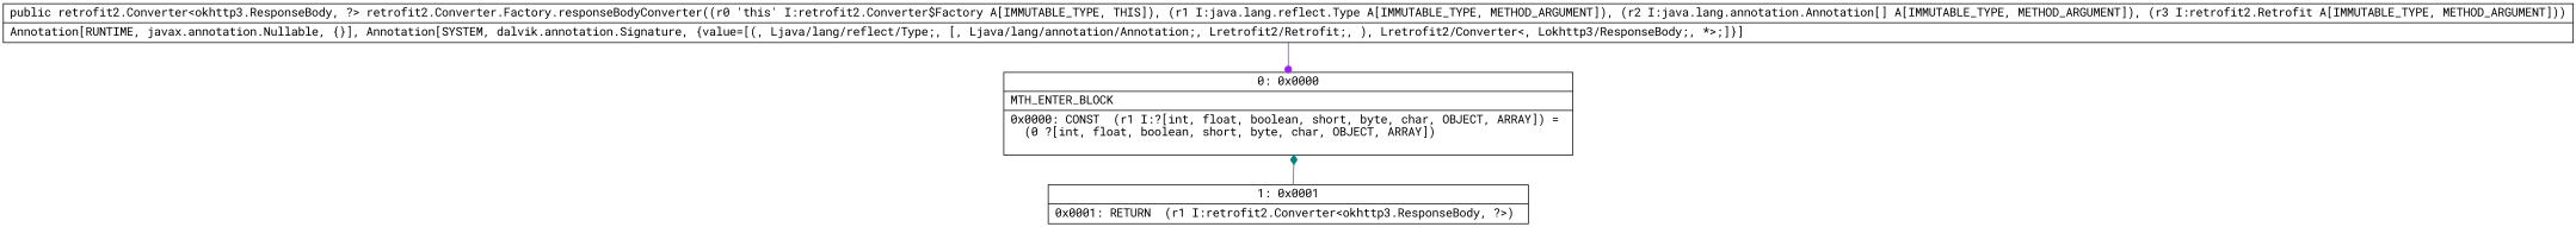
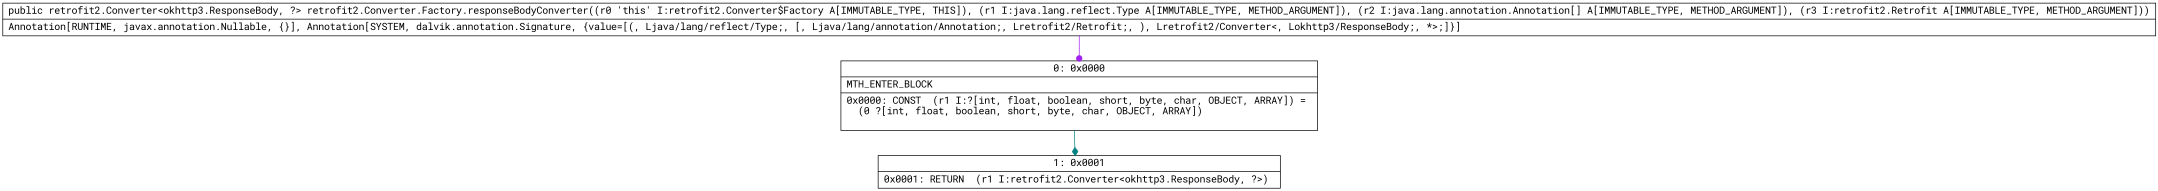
  digraph {
    fontname="Roboto Mono"
    node [shape=record fontname="Roboto Mono"]
    edge [fontname="Roboto Mono"]
    n1 [label="{0\:\ 0x0000|MTH_ENTER_BLOCK\l|0x0000: CONST  (r1 I:?[int, float, boolean, short, byte, char, OBJECT, ARRAY]) = \l  (0 ?[int, float, boolean, short, byte, char, OBJECT, ARRAY])\l \l}"]
    n2 [label="{1\:\ 0x0001|0x0001: RETURN  (r1 I:retrofit2.Converter\<okhttp3.ResponseBody, ?\>) \l}"]
    n3 [label="{public retrofit2.Converter\<okhttp3.ResponseBody, ?\> retrofit2.Converter.Factory.responseBodyConverter((r0 'this' I:retrofit2.Converter$Factory A[IMMUTABLE_TYPE, THIS]), (r1 I:java.lang.reflect.Type A[IMMUTABLE_TYPE, METHOD_ARGUMENT]), (r2 I:java.lang.annotation.Annotation[] A[IMMUTABLE_TYPE, METHOD_ARGUMENT]), (r3 I:retrofit2.Retrofit A[IMMUTABLE_TYPE, METHOD_ARGUMENT]))  | Annotation[RUNTIME, javax.annotation.Nullable, \{\}], Annotation[SYSTEM, dalvik.annotation.Signature, \{value=[(, Ljava\/lang\/reflect\/Type;, [, Ljava\/lang\/annotation\/Annotation;, Lretrofit2\/Retrofit;, ), Lretrofit2\/Converter\<, Lokhttp3\/ResponseBody;, *\>;]\}]\l}"]
-   n2 -> n1 [color=teal arrowhead=diamond]
+   n1 -> n2 [color=teal arrowhead=diamond]
    n3 -> n1 [color=purple arrowhead=dot]
  }
